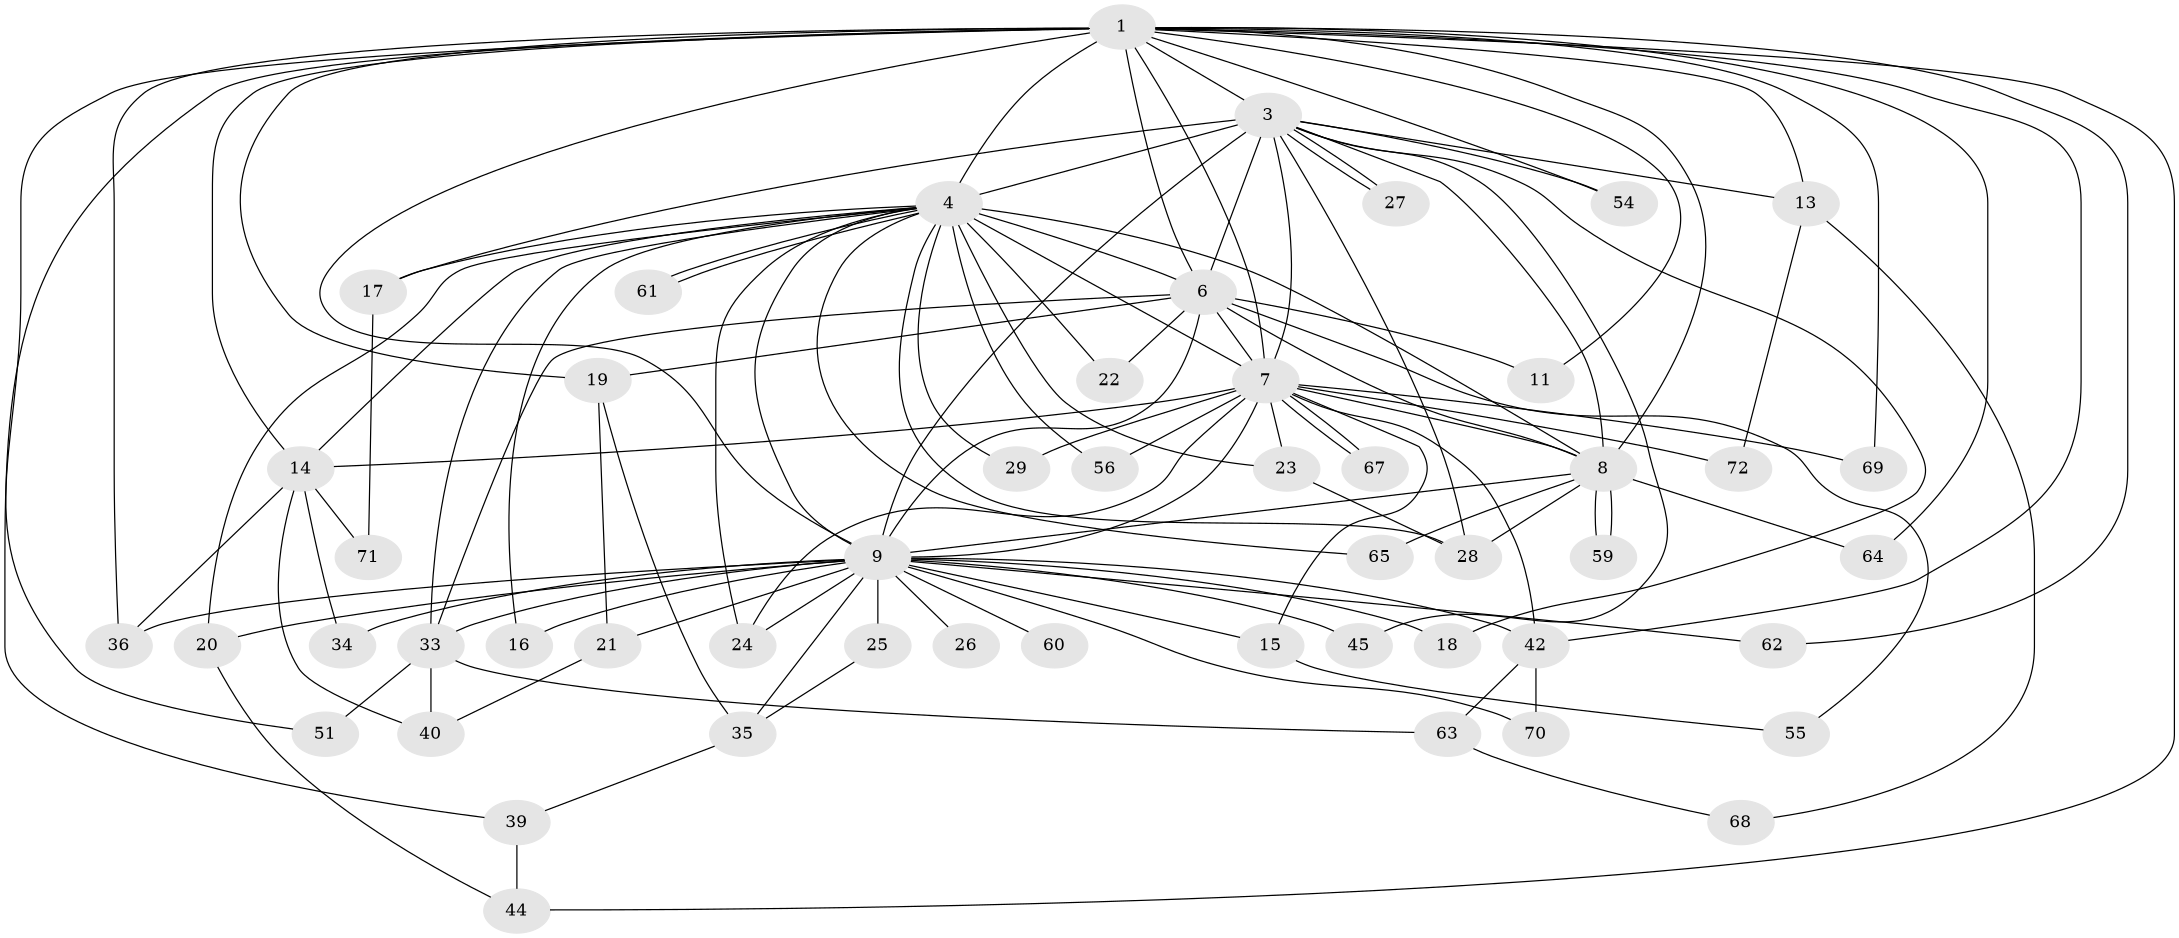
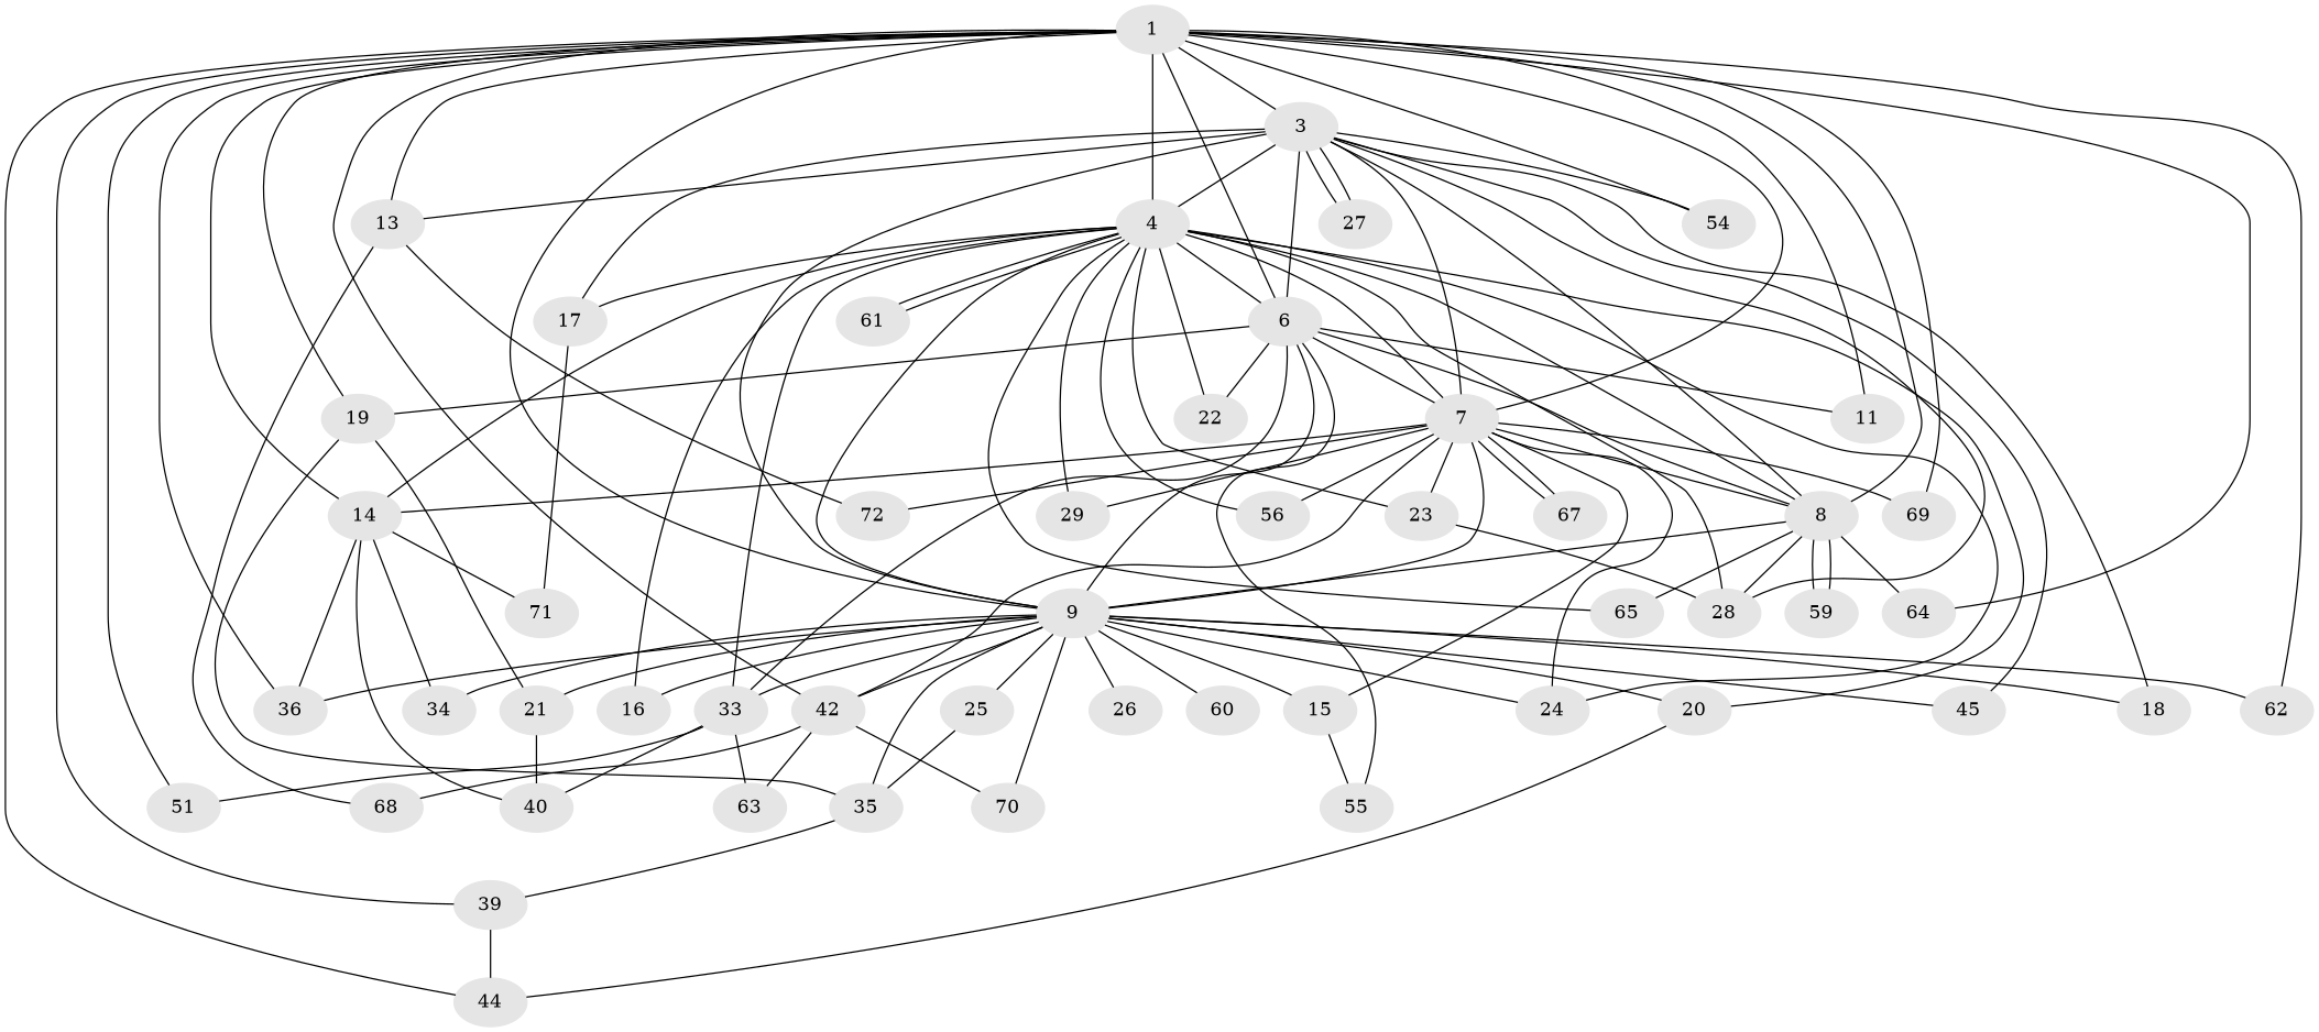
  graph {
    node [color=gray90 style=filled]
    1 [super="+2"]
    3 [super="+57"]
    4 [super="+5"]
    6 [super="+38"]
    7 [super="+12"]
    8 [super="+30"]
    9 [super="+10"]
    11
    13 [super="+31"]
    14 [super="+32"]
    19
    36 [super="+53"]
    39
    42 [super="+58"]
    44 [super="+48"]
    51
    54
    62
    64
    69
    17
    18
    27
    28 [super="+41"]
    45
    16
    20 [super="+49"]
    22
    23 [super="+66"]
    24 [super="+46"]
    29
    33 [super="+37"]
    56
    61
    65
    55
    15
    67
    72
    59
    21
    25 [super="+52"]
    26
    34
    35 [super="+43"]
    60
    70
    68
    40 [super="+47"]
    71
    63
    1 -- 3 [weight=2]
    1 -- 4 [weight=4]
    1 -- 6 [weight=2]
    1 -- 7 [weight=2]
    1 -- 8 [weight=2]
    1 -- 9 [weight=4]
    1 -- 11
    1 -- 13 [weight=2]
    1 -- 14
    1 -- 19
    1 -- 36
    1 -- 39
    1 -- 42
    1 -- 44
    1 -- 51
    1 -- 54
    1 -- 62
    1 -- 64
    1 -- 69
    3 -- 4 [weight=3]
    3 -- 6
    3 -- 7
    3 -- 8
    3 -- 9 [weight=2]
    3 -- 13
    3 -- 54
    3 -- 17
    3 -- 18
    3 -- 27
    3 -- 27
    3 -- 28
    3 -- 45
    4 -- 6 [weight=2]
    4 -- 7 [weight=2]
    4 -- 8 [weight=2]
    4 -- 9 [weight=4]
    4 -- 14
    4 -- 17
    4 -- 28
    4 -- 16
    4 -- 20 [weight=2]
    4 -- 22
    4 -- 23 [weight=2]
    4 -- 24
    4 -- 29
    4 -- 33
    4 -- 56
    4 -- 61
    4 -- 61
    4 -- 65
    6 -- 7
    6 -- 8
    6 -- 9 [weight=2]
    6 -- 11
    6 -- 19
    6 -- 22
    6 -- 33 [weight=2]
    6 -- 55
    7 -- 8
    7 -- 9 [weight=2]
    7 -- 14
    7 -- 42
    7 -- 69
    7 -- 23
    7 -- 24
    7 -- 29
    7 -- 56
    7 -- 15
    7 -- 67
    7 -- 67
    7 -- 72
    8 -- 9 [weight=2]
    8 -- 64
    8 -- 28
    8 -- 65
    8 -- 59
    8 -- 59
    9 -- 36
    9 -- 42
    9 -- 62
    9 -- 18
    9 -- 45
    9 -- 16
    9 -- 20
    9 -- 24
    9 -- 33
    9 -- 15
    9 -- 21
    9 -- 25 [weight=3]
    9 -- 26 [weight=2]
    9 -- 34
    9 -- 35
    9 -- 60
    9 -- 70
    13 -- 72
    13 -- 68
    14 -- 36
    14 -- 34
    14 -- 40
    14 -- 71
    19 -- 21
    19 -- 35
    39 -- 44
    42 -- 70
-   63 -- 68
+   42 -- 68
    42 -- 63
    17 -- 71
    20 -- 44
    23 -- 28
    33 -- 51
    33 -- 40
    33 -- 63
    15 -- 55
    21 -- 40
    25 -- 35
    35 -- 39
  }
